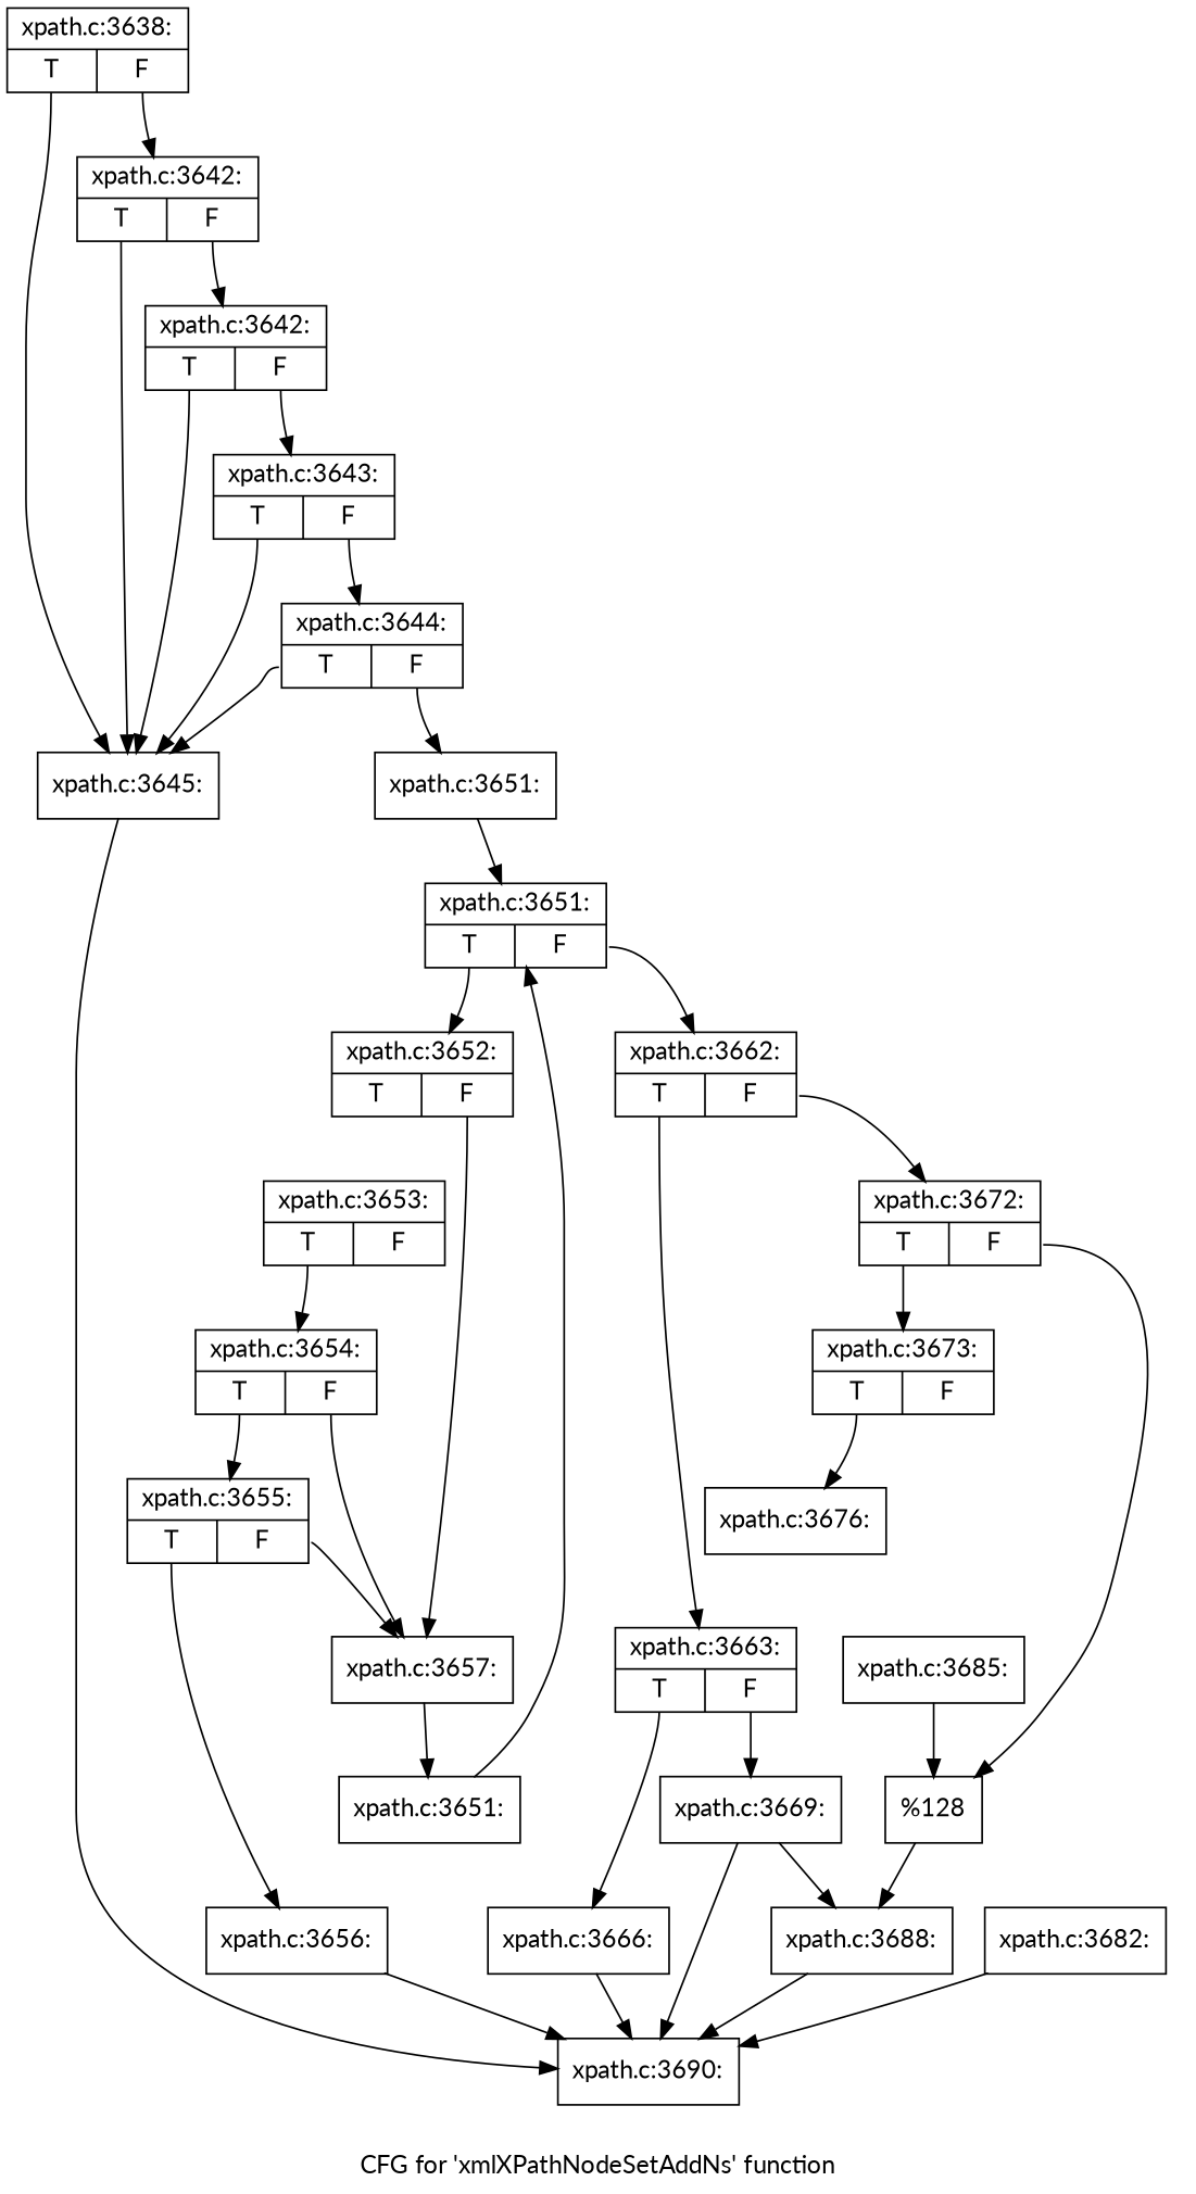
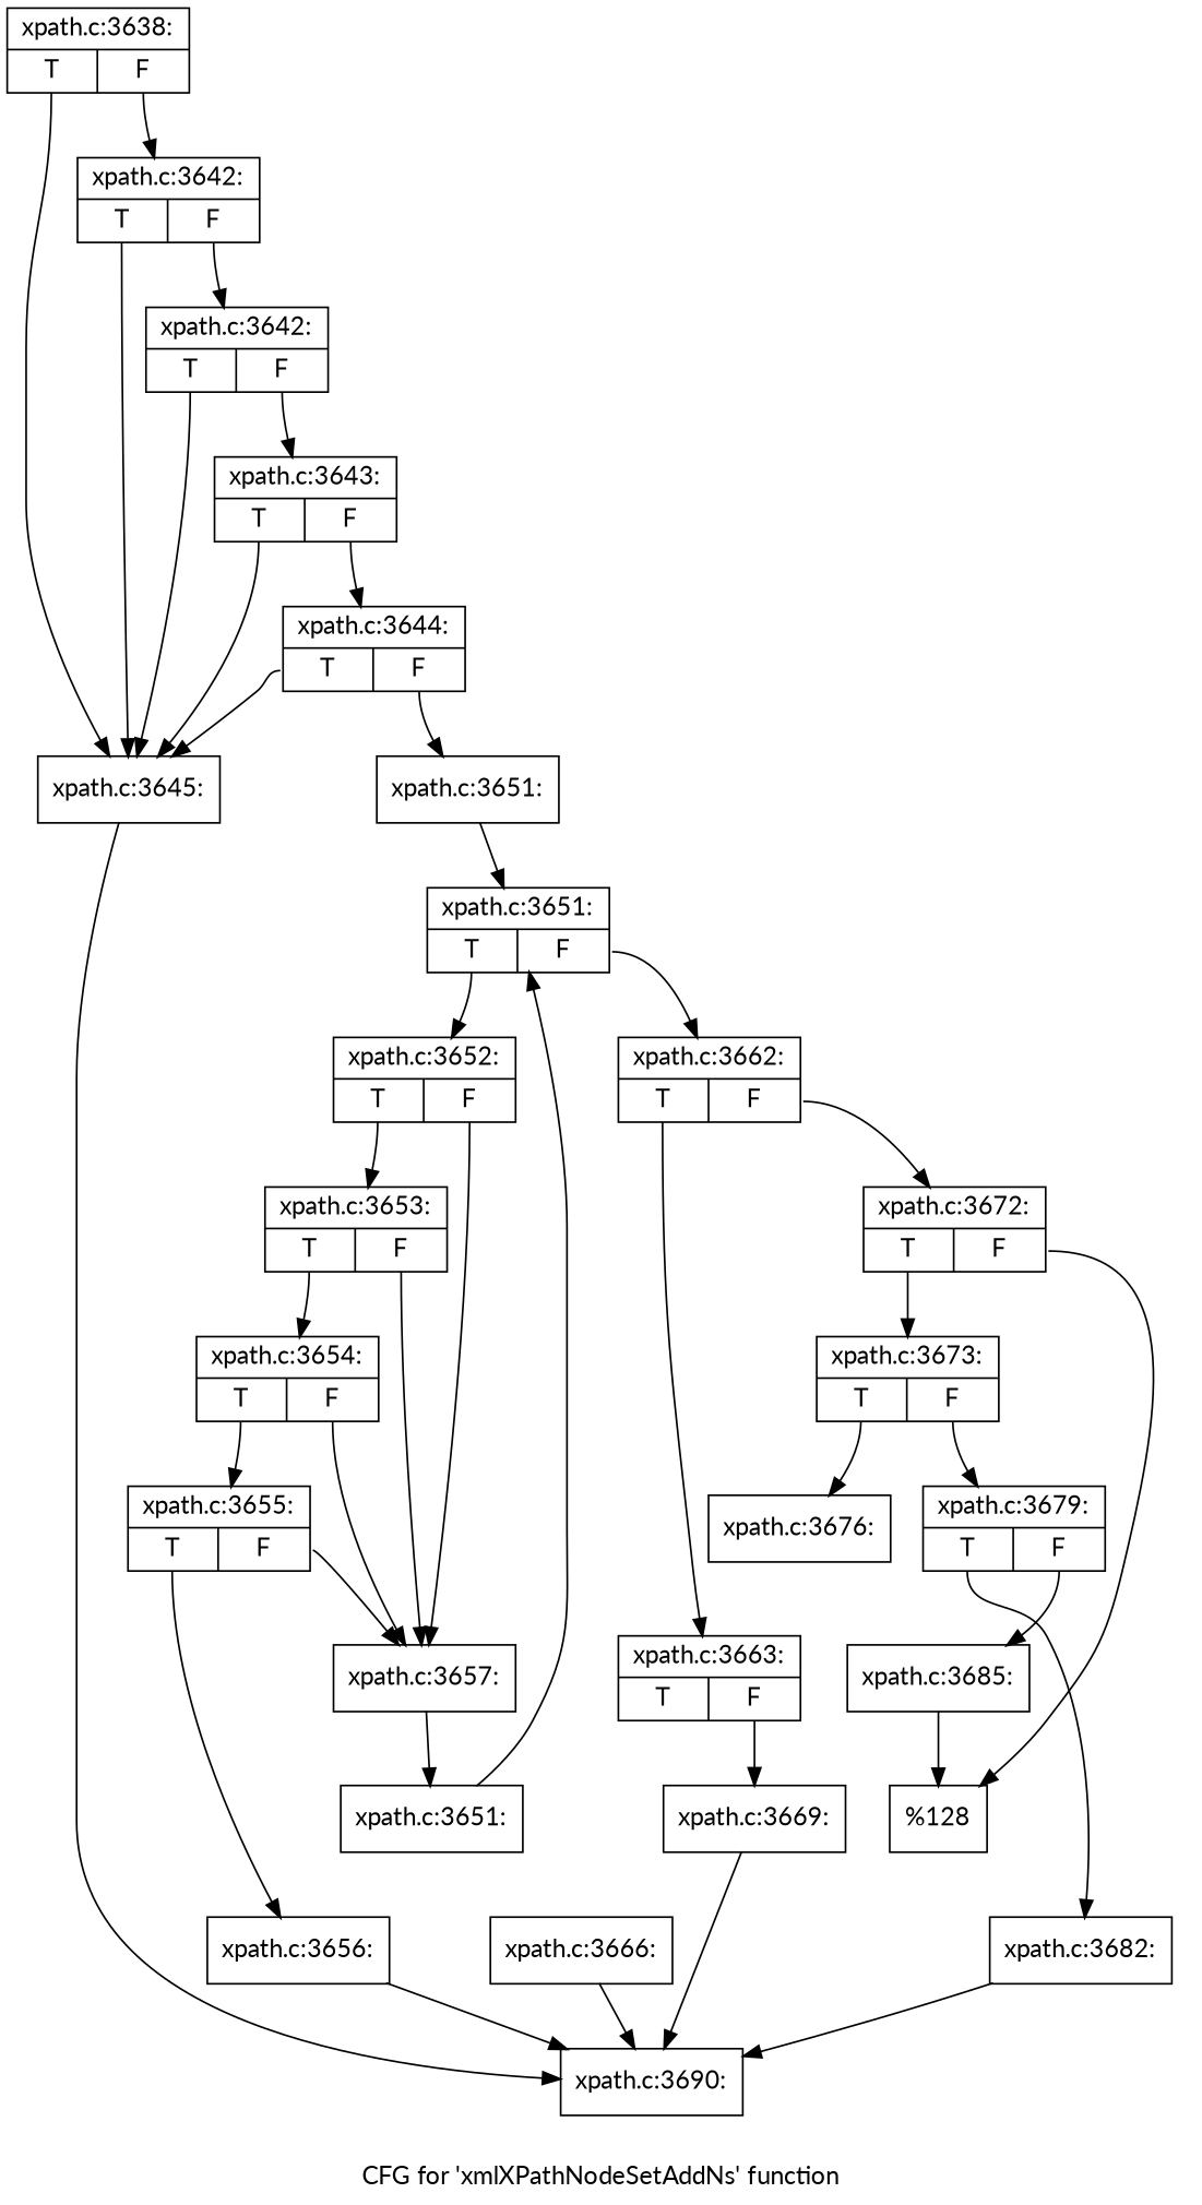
  digraph {
    fontname=Lato
    label="CFG for 'xmlXPathNodeSetAddNs' function"
    node [fontname=Lato shape=record]
    edge [fontname=Lato tailport=s0]
    n1 [label="{xpath.c:3638:|{<s0>T|<s1>F}}"]
    n2 [label="{xpath.c:3645:}"]
    n3 [label="{xpath.c:3642:|{<s0>T|<s1>F}}"]
    n4 [label="{xpath.c:3690:}"]
    n5 [label="{xpath.c:3642:|{<s0>T|<s1>F}}"]
    n6 [label="{xpath.c:3643:|{<s0>T|<s1>F}}"]
    n7 [label="{xpath.c:3644:|{<s0>T|<s1>F}}"]
    n8 [label="{xpath.c:3651:}"]
    n9 [label="{xpath.c:3651:|{<s0>T|<s1>F}}"]
    n10 [label="{xpath.c:3652:|{<s0>T|<s1>F}}"]
    n11 [label="{xpath.c:3662:|{<s0>T|<s1>F}}"]
    n12 [label="{xpath.c:3653:|{<s0>T|<s1>F}}"]
    n13 [label="{xpath.c:3657:}"]
    n14 [label="{xpath.c:3663:|{<s0>T|<s1>F}}"]
    n15 [label="{xpath.c:3672:|{<s0>T|<s1>F}}"]
    n16 [label="{xpath.c:3654:|{<s0>T|<s1>F}}"]
    n17 [label="{xpath.c:3651:}"]
    n18 [label="{xpath.c:3666:}"]
    n19 [label="{xpath.c:3669:}"]
    n20 [label="{xpath.c:3673:|{<s0>T|<s1>F}}"]
    n21 [label="{%128}"]
    n22 [label="{xpath.c:3655:|{<s0>T|<s1>F}}"]
    n23 [label="{xpath.c:3656:}"]
-   n24 [label="{xpath.c:3688:}"]
    n25 [label="{xpath.c:3676:}"]
+   n26 [label="{xpath.c:3679:|{<s0>T|<s1>F}}"]
    n27 [label="{xpath.c:3682:}"]
    n28 [label="{xpath.c:3685:}"]
    n1 -> n2
    n1 -> n3 [tailport=s1]
    n2 -> n4
    n3 -> n2
    n3 -> n5 [tailport=s1]
    n5 -> n2
    n5 -> n6 [tailport=s1]
    n6 -> n2
    n6 -> n7 [tailport=s1]
    n7 -> n2
    n7 -> n8 [tailport=s1]
    n8 -> n9
    n9 -> n10
    n9 -> n11 [tailport=s1]
+   n10 -> n12
    n10 -> n13 [tailport=s1]
    n11 -> n14
    n11 -> n15 [tailport=s1]
+   n12 -> n13 [tailport=s1]
    n12 -> n16
    n13 -> n17
-   n14 -> n18
    n14 -> n19 [tailport=s1]
    n15 -> n20
    n15 -> n21 [tailport=s1]
    n16 -> n13 [tailport=s1]
    n16 -> n22
    n17 -> n9
    n18 -> n4
    n19 -> n4
-   n19 -> n24
    n20 -> n25
-   n21 -> n24
+   n20 -> n26 [tailport=s1]
    n22 -> n13 [tailport=s1]
    n22 -> n23
    n23 -> n4
-   n24 -> n4
+   n26 -> n27
+   n26 -> n28 [tailport=s1]
    n27 -> n4
    n28 -> n21
  }
